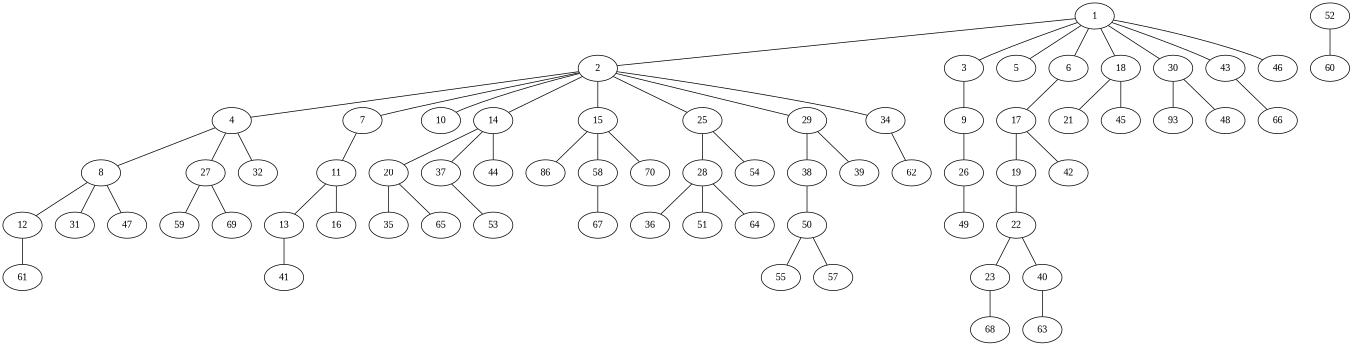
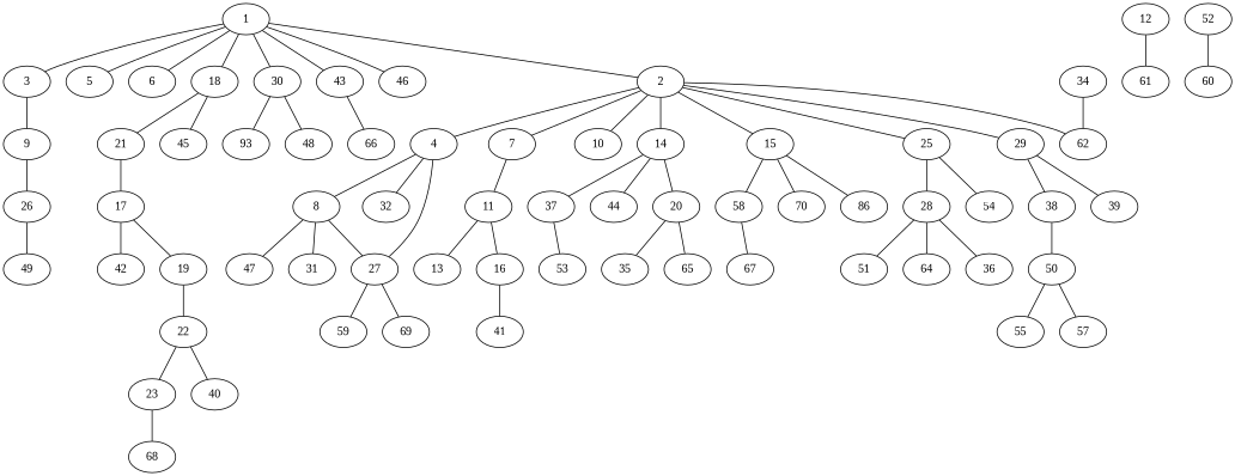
  graph {
    fontname="Liberation Serif"
    node [fontname="Liberation Serif"]
    edge [fontname="Liberation Serif"]
    1
    2
    3
    5
    6
    18
    30
    43
    46
    4
    7
    10
    14
    15
    25
    29
    34
    9
    17
    21
    45
    n22 [label=93]
    48
    66
    8
    27
    32
    11
    20
    37
    44
    n32 [label=86]
    58
    70
    28
    54
    38
    39
    62
    26
    19
    42
    12
    31
    47
    59
    69
    13
    16
    35
    65
    53
    67
    36
    51
    64
    50
    49
    61
    22
    41
    52
    60
    23
    40
    68
-   63
    55
    57
    1 -- 2
    1 -- 3
    1 -- 5
    1 -- 6
    1 -- 18
    1 -- 30
    1 -- 43
    1 -- 46
    2 -- 4
    2 -- 7
    2 -- 10
    2 -- 14
    2 -- 15
    2 -- 25
    2 -- 29
-   2 -- 34
+   2 -- 62
    3 -- 9
-   6 -- 17
+   21 -- 17
    18 -- 21
    18 -- 45
    30 -- n22
    30 -- 48
    43 -- 66
    4 -- 8
    4 -- 27
    4 -- 32
    7 -- 11
    14 -- 20
    14 -- 37
    14 -- 44
    15 -- n32
    15 -- 58
    15 -- 70
    25 -- 28
    25 -- 54
    29 -- 38
    29 -- 39
    34 -- 62
    9 -- 26
    17 -- 19
    17 -- 42
-   8 -- 12
+   8 -- 27
    8 -- 31
    8 -- 47
    27 -- 59
    27 -- 69
    11 -- 13
    11 -- 16
    20 -- 35
    20 -- 65
    37 -- 53
    58 -- 67
    28 -- 36
    28 -- 51
    28 -- 64
    38 -- 50
    26 -- 49
    19 -- 22
    12 -- 61
-   13 -- 41
+   16 -- 41
    50 -- 55
    50 -- 57
    22 -- 23
    22 -- 40
    52 -- 60
    23 -- 68
-   40 -- 63
  }
